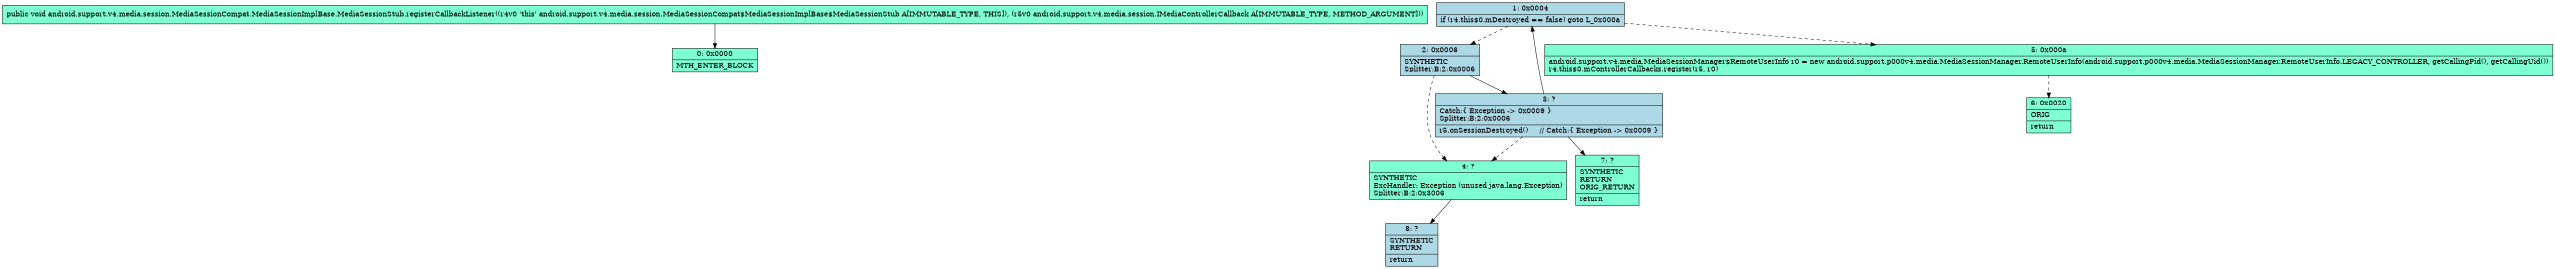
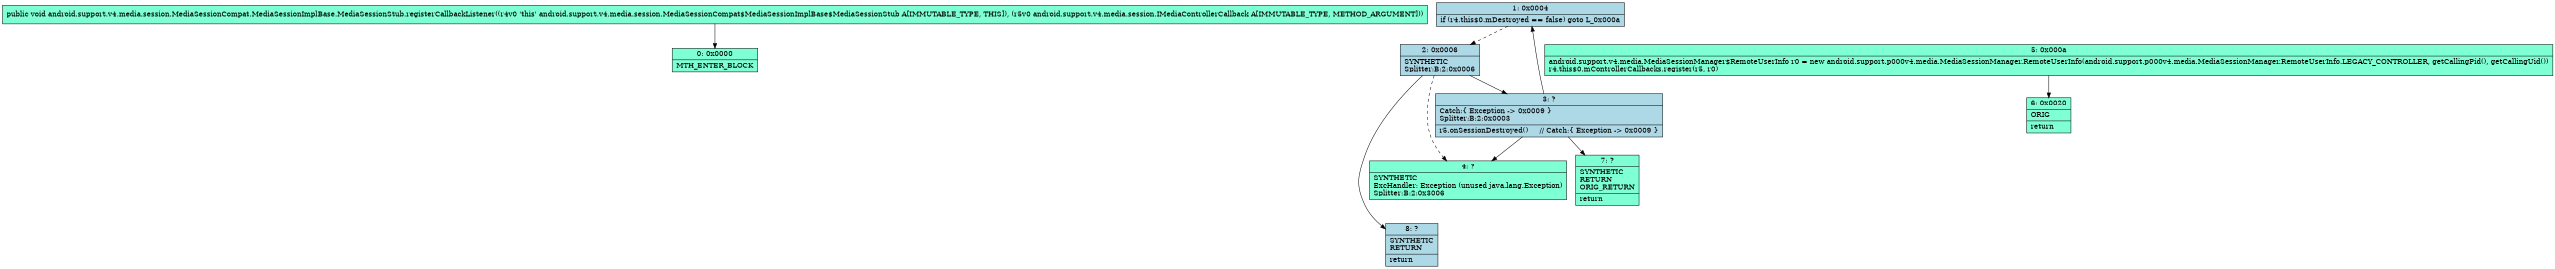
  digraph {
    node [fillcolor=aquamarine shape=record style=filled]
    edge [style=solid]
    n1 [label="{0\:\ 0x0000|MTH_ENTER_BLOCK\l}"]
    n2 [fillcolor=lightblue label="{1\:\ 0x0004|if (r4.this$0.mDestroyed == false) goto L_0x000a\l}"]
    n3 [fillcolor=lightblue label="{2\:\ 0x0006|SYNTHETIC\lSplitter:B:2:0x0006\l}"]
    n4 [label="{5\:\ 0x000a|android.support.v4.media.MediaSessionManager$RemoteUserInfo r0 = new android.support.p000v4.media.MediaSessionManager.RemoteUserInfo(android.support.p000v4.media.MediaSessionManager.RemoteUserInfo.LEGACY_CONTROLLER, getCallingPid(), getCallingUid())\lr4.this$0.mControllerCallbacks.register(r5, r0)\l}"]
-   n5 [fillcolor=lightblue label="{3\:\ ?|Catch:\{ Exception \-\> 0x0009 \}\lSplitter:B:2:0x0006\l|r5.onSessionDestroyed()     \/\/ Catch:\{ Exception \-\> 0x0009 \}\l}"]
+   n5 [fillcolor=lightblue label="{3\:\ ?|Catch:\{ Exception \-\> 0x0009 \}\lSplitter:B:2:0x0003\l|r5.onSessionDestroyed()     \/\/ Catch:\{ Exception \-\> 0x0009 \}\l}"]
    n6 [label="{4\:\ ?|SYNTHETIC\lExcHandler: Exception (unused java.lang.Exception)\lSplitter:B:2:0x3006\l}"]
    n7 [label="{6\:\ 0x0020|ORIG\l|return\l}"]
    n8 [label="{7\:\ ?|SYNTHETIC\lRETURN\lORIG_RETURN\l|return\l}"]
    n9 [fillcolor=lightblue label="{8\:\ ?|SYNTHETIC\lRETURN\l|return\l}"]
    n10 [label="{public void android.support.v4.media.session.MediaSessionCompat.MediaSessionImplBase.MediaSessionStub.registerCallbackListener((r4v0 'this' android.support.v4.media.session.MediaSessionCompat$MediaSessionImplBase$MediaSessionStub A[IMMUTABLE_TYPE, THIS]), (r5v0 android.support.v4.media.session.IMediaControllerCallback A[IMMUTABLE_TYPE, METHOD_ARGUMENT])) }"]
    n2 -> n3 [style=dashed]
-   n2 -> n4 [style=dashed]
    n3 -> n5
    n3 -> n6 [style=dashed]
-   n4 -> n7 [style=dashed]
+   n4 -> n7
    n5 -> n2
-   n5 -> n6 [style=dashed]
+   n5 -> n6
    n5 -> n8
-   n6 -> n9
+   n3 -> n9
    n10 -> n1
  }
